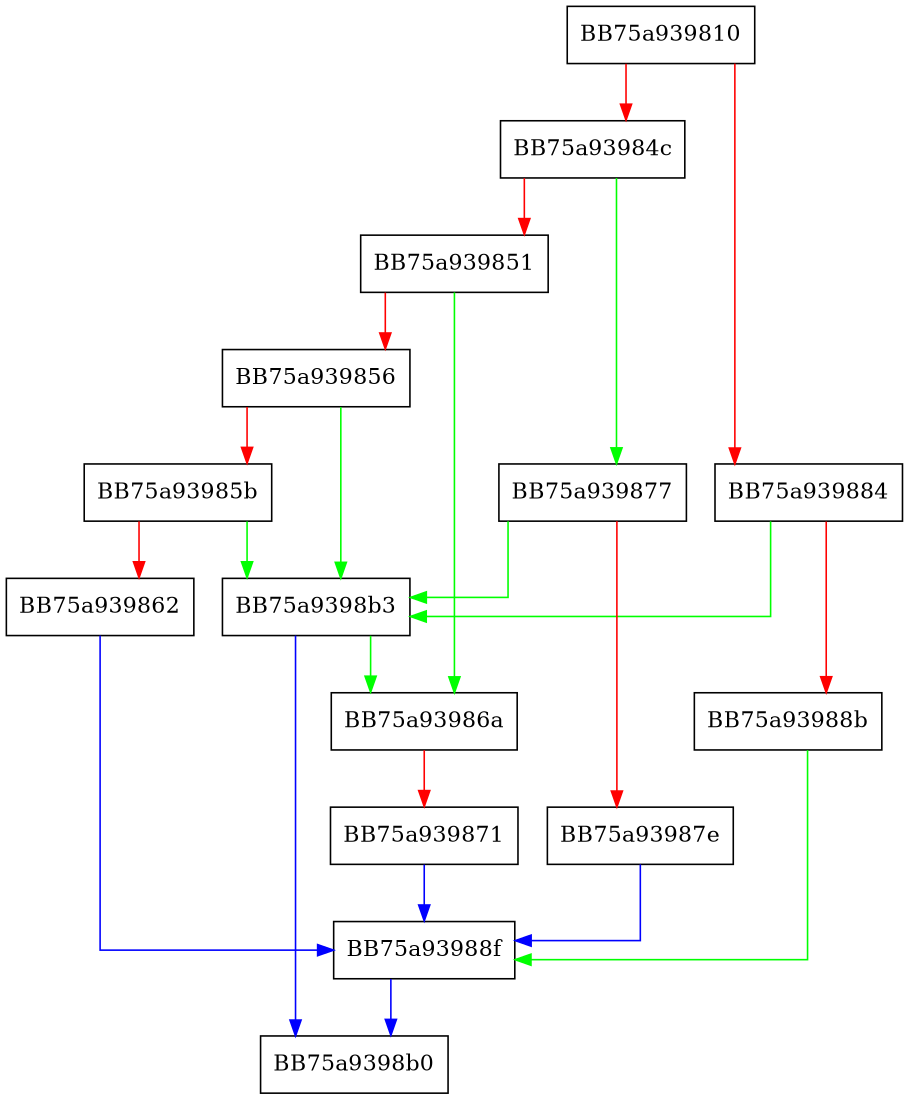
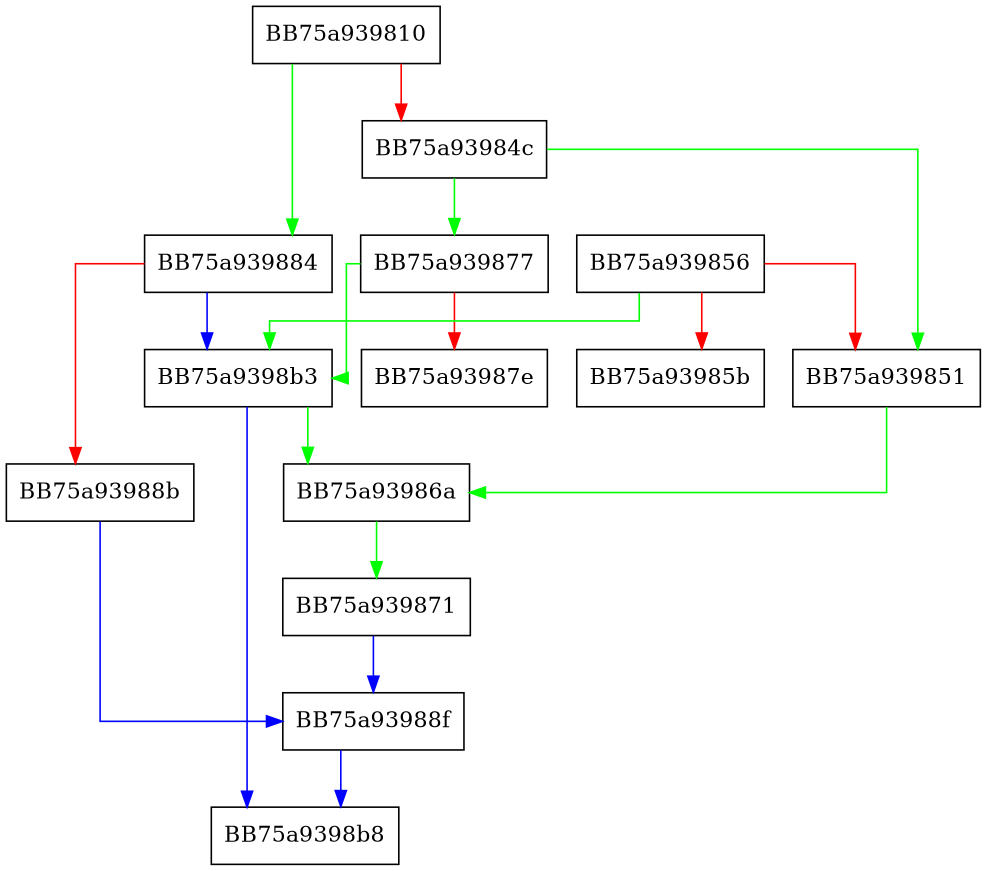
  digraph {
    splines=ortho
    node [shape=box]
    edge [color=green]
    BB75a939810
    BB75a939884
    BB75a93984c
    BB75a9398b3
    BB75a93988b
    BB75a939877
    BB75a939851
    BB75a93986a
-   BB75a9398b8 [label=BB75a9398b0]
+   BB75a9398b8
    BB75a93988f
    BB75a93987e
    BB75a939856
    BB75a939871
    BB75a93985b
-   BB75a939862
-   BB75a939810 -> BB75a939884 [color=red]
+   BB75a939810 -> BB75a939884
    BB75a939810 -> BB75a93984c [color=red]
-   BB75a939884 -> BB75a9398b3
+   BB75a939884 -> BB75a9398b3 [color=blue]
    BB75a939884 -> BB75a93988b [color=red]
    BB75a93984c -> BB75a939877
-   BB75a93984c -> BB75a939851 [color=red]
+   BB75a93984c -> BB75a939851
    BB75a9398b3 -> BB75a93986a
    BB75a9398b3 -> BB75a9398b8 [color=blue]
-   BB75a93988b -> BB75a93988f
+   BB75a93988b -> BB75a93988f [color=blue]
    BB75a939877 -> BB75a9398b3
    BB75a939877 -> BB75a93987e [color=red]
    BB75a939851 -> BB75a93986a
-   BB75a939851 -> BB75a939856 [color=red]
-   BB75a93986a -> BB75a939871 [color=red]
+   BB75a939856 -> BB75a939851 [color=red]
+   BB75a93986a -> BB75a939871
    BB75a93988f -> BB75a9398b8 [color=blue]
-   BB75a93987e -> BB75a93988f [color=blue]
    BB75a939856 -> BB75a9398b3
    BB75a939856 -> BB75a93985b [color=red]
    BB75a939871 -> BB75a93988f [color=blue]
-   BB75a93985b -> BB75a9398b3
-   BB75a93985b -> BB75a939862 [color=red]
-   BB75a939862 -> BB75a93988f [color=blue]
  }
